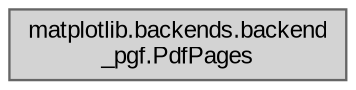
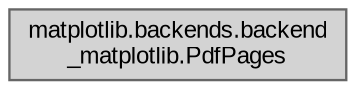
  digraph {
    rankdir=LR
    fontname="Liberation Sans"
-   n1 [color=grey40 fillcolor=lightgrey fontname="Liberation Sans" fontsize=10 height=0.2 label="matplotlib.backends.backend\l_pgf.PdfPages" shape=box style=filled width=0.4]
+   n1 [color=grey40 fillcolor=lightgrey fontname="Liberation Sans" fontsize=10 height=0.2 label="matplotlib.backends.backend\l_matplotlib.PdfPages" shape=box style=filled width=0.4]
  }
